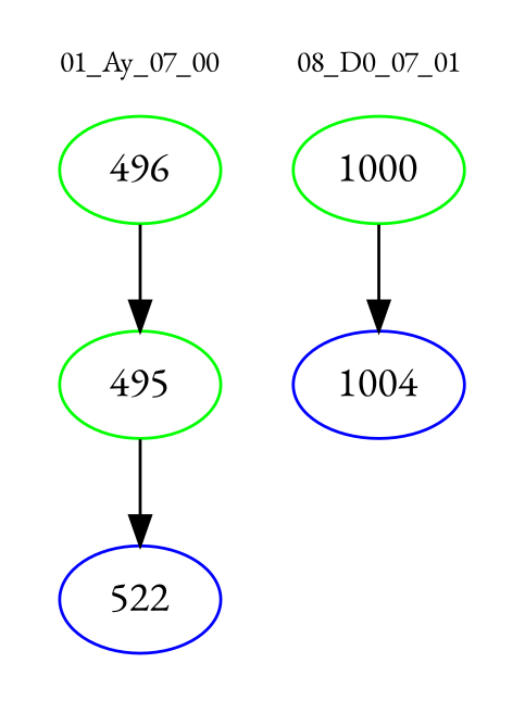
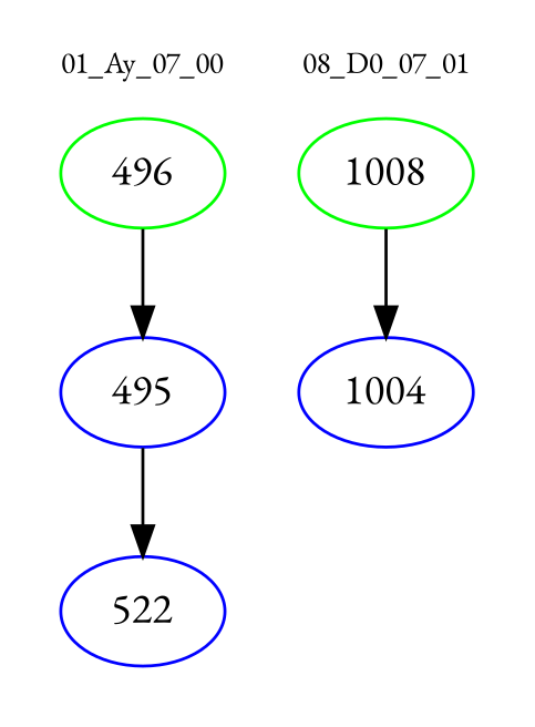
  digraph {
    fontname="EB Garamond"
    node [color=green fontname="EB Garamond"]
    edge [color=black fontname="EB Garamond"]
    n1 [label=496]
-   n2 [label=495]
+   n2 [color=blue label=495]
    n3 [color=blue label=522]
-   n4 [label=1000]
+   n4 [label=1008]
    n5 [color=blue label=1004]
    subgraph cluster_1 {
      color=white
      fontsize=10
      label="01_Ay_07_00"
      n1
      n2
      n3
    }
    subgraph cluster_2 {
      color=white
      fontsize=10
      label="08_D0_07_01"
      n4
      n5
    }
    n1 -> n2
    n2 -> n3
    n4 -> n5
  }
